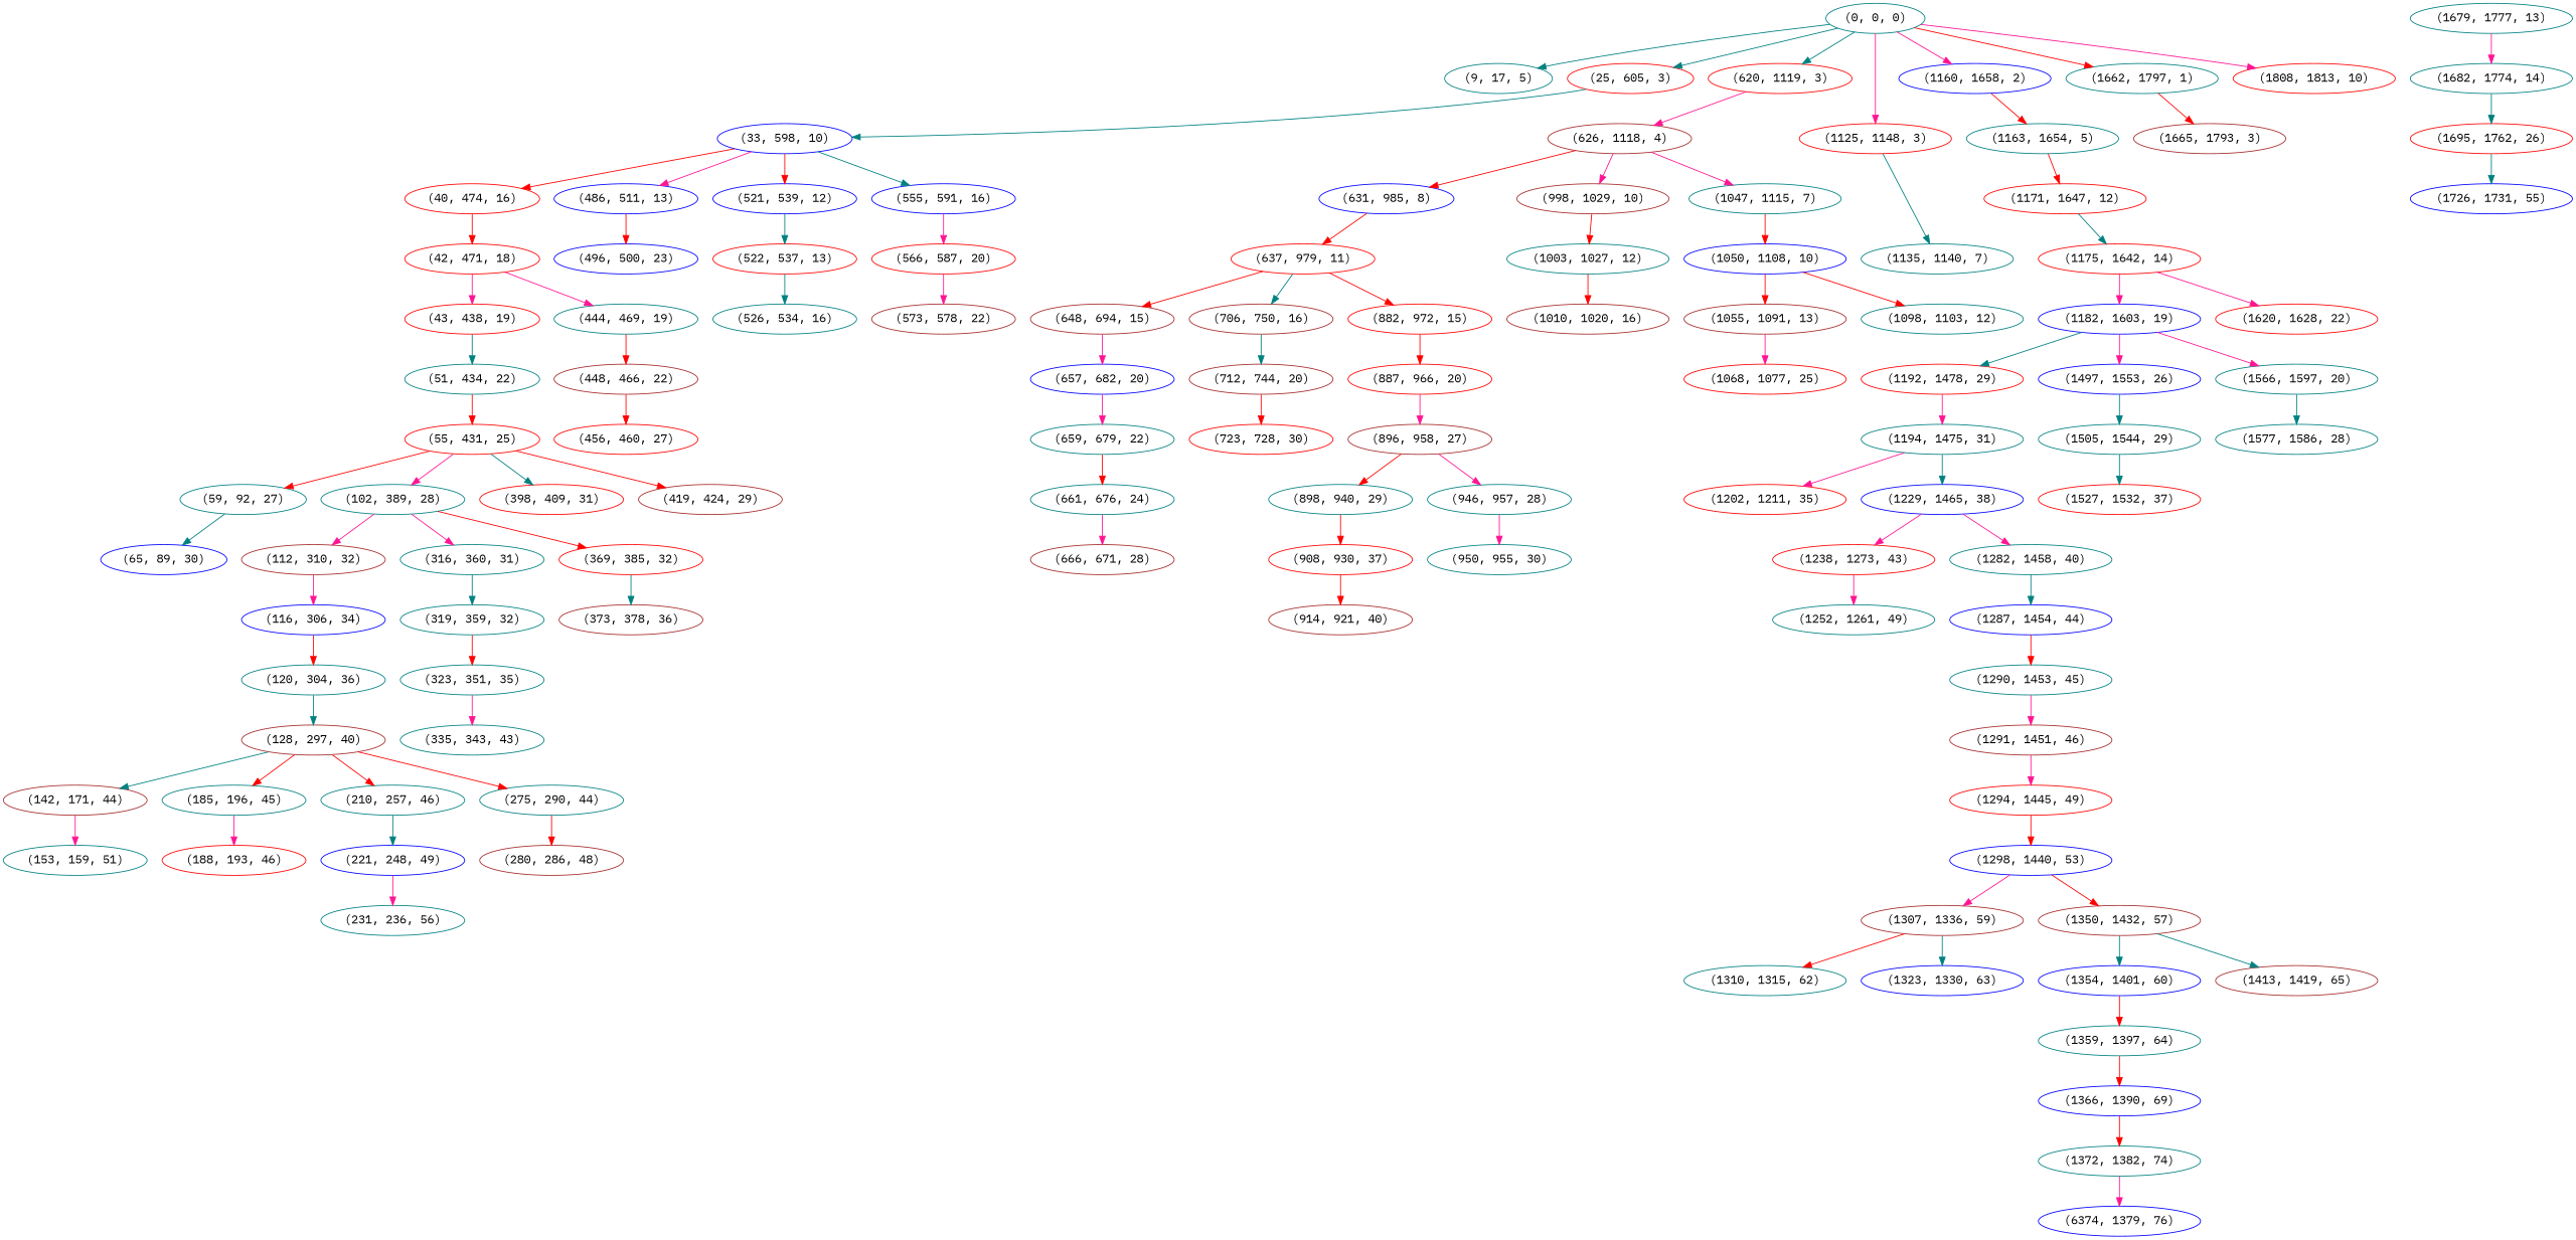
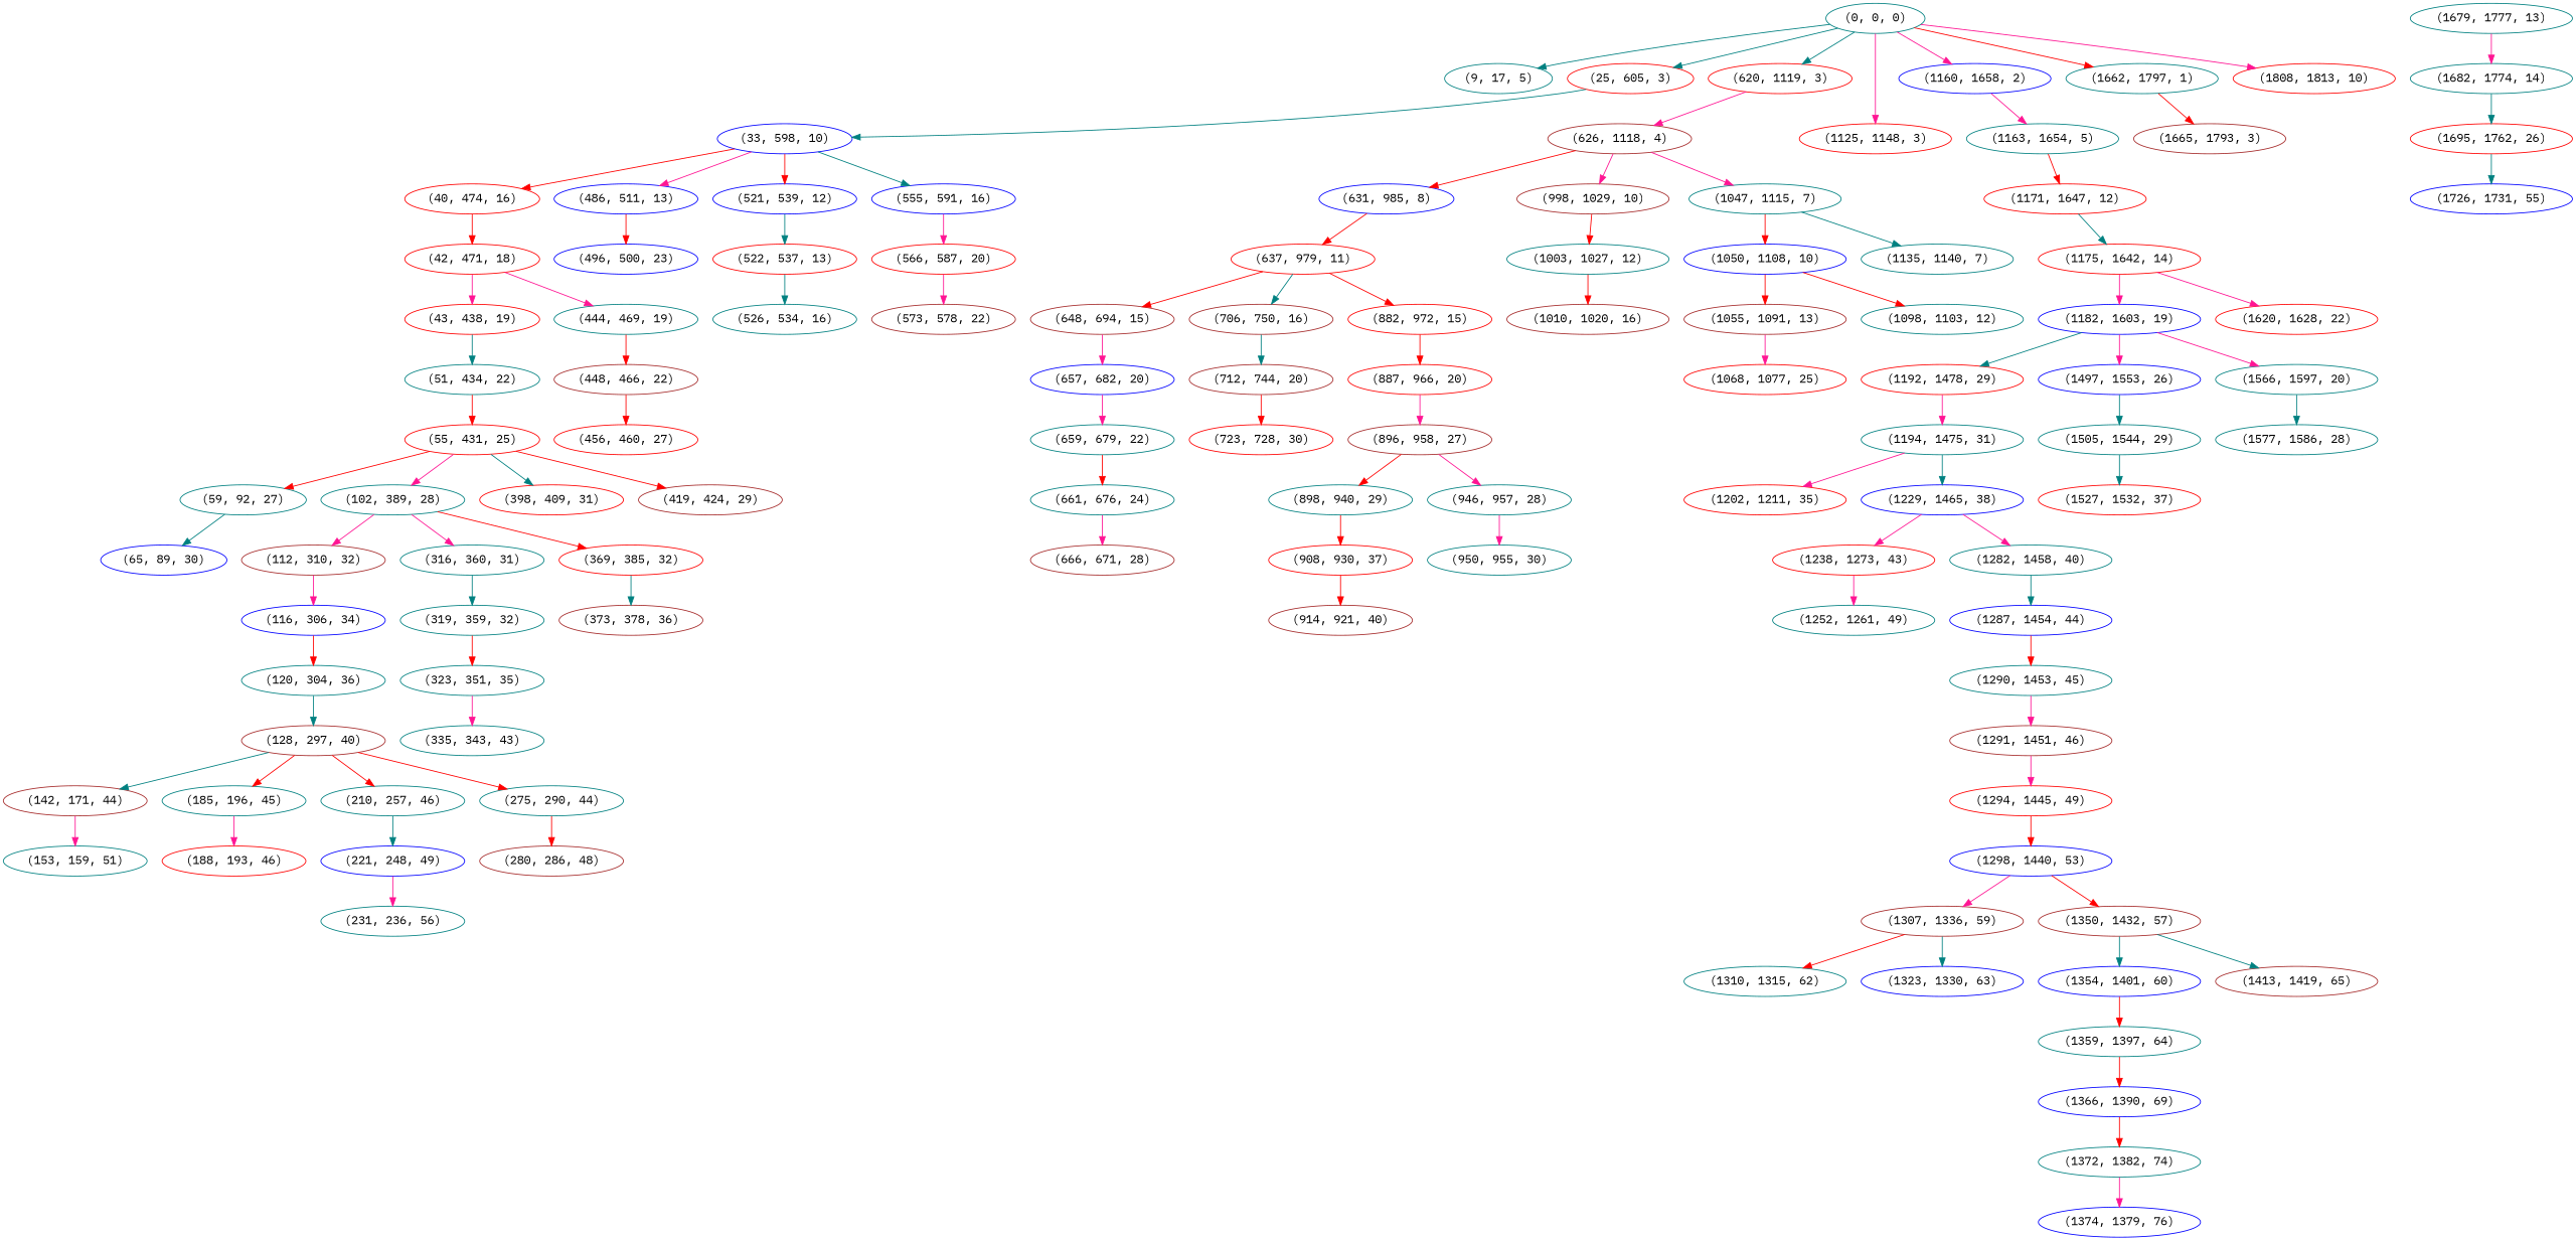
  digraph {
    fontname="IBM Plex Mono"
    node [color=teal fontname="IBM Plex Mono"]
    edge [color=red fontname="IBM Plex Mono"]
    "(0, 0, 0)"
    "(9, 17, 5)"
    "(25, 605, 3)" [color=red]
    "(620, 1119, 3)" [color=red]
    "(1125, 1148, 3)" [color=red]
    "(1160, 1658, 2)" [color=blue]
    "(1662, 1797, 1)"
    "(1808, 1813, 10)" [color=red]
    "(33, 598, 10)" [color=blue]
    "(626, 1118, 4)" [color=brown]
    "(1135, 1140, 7)"
    "(1163, 1654, 5)"
    "(1665, 1793, 3)" [color=brown]
    "(40, 474, 16)" [color=red]
    "(486, 511, 13)" [color=blue]
    "(521, 539, 12)" [color=blue]
    "(555, 591, 16)" [color=blue]
    "(42, 471, 18)" [color=red]
    "(496, 500, 23)" [color=blue]
    "(522, 537, 13)" [color=red]
    "(566, 587, 20)" [color=red]
    "(43, 438, 19)" [color=red]
    "(444, 469, 19)"
    "(51, 434, 22)"
    "(448, 466, 22)" [color=brown]
    "(55, 431, 25)" [color=red]
    "(59, 92, 27)"
    "(102, 389, 28)"
    "(398, 409, 31)" [color=red]
    "(419, 424, 29)" [color=brown]
    "(65, 89, 30)" [color=blue]
    "(112, 310, 32)" [color=brown]
    "(316, 360, 31)"
    "(369, 385, 32)" [color=red]
    "(116, 306, 34)" [color=blue]
    "(319, 359, 32)"
    "(373, 378, 36)" [color=brown]
    "(120, 304, 36)"
    "(128, 297, 40)" [color=brown]
    "(142, 171, 44)" [color=brown]
    "(185, 196, 45)"
    "(210, 257, 46)"
    "(275, 290, 44)"
    "(153, 159, 51)"
    "(188, 193, 46)" [color=red]
    "(221, 248, 49)" [color=blue]
    "(280, 286, 48)" [color=brown]
    "(231, 236, 56)"
    "(323, 351, 35)"
    "(335, 343, 43)"
    "(456, 460, 27)" [color=red]
    "(526, 534, 16)"
    "(573, 578, 22)" [color=brown]
    "(631, 985, 8)" [color=blue]
    "(998, 1029, 10)" [color=brown]
    "(1047, 1115, 7)"
    "(637, 979, 11)" [color=red]
    "(1003, 1027, 12)"
    "(1050, 1108, 10)" [color=blue]
    "(648, 694, 15)" [color=brown]
    "(706, 750, 16)" [color=brown]
    "(882, 972, 15)" [color=red]
    "(657, 682, 20)" [color=blue]
    "(712, 744, 20)" [color=brown]
    "(887, 966, 20)" [color=red]
    "(659, 679, 22)"
    "(661, 676, 24)"
    "(666, 671, 28)" [color=brown]
    "(723, 728, 30)" [color=red]
    "(896, 958, 27)" [color=brown]
    "(898, 940, 29)"
    "(946, 957, 28)"
    "(908, 930, 37)" [color=red]
    "(950, 955, 30)"
    "(914, 921, 40)" [color=brown]
    "(1010, 1020, 16)" [color=brown]
    "(1055, 1091, 13)" [color=brown]
    "(1098, 1103, 12)"
    "(1068, 1077, 25)" [color=red]
    "(1171, 1647, 12)" [color=red]
    "(1175, 1642, 14)" [color=red]
    "(1182, 1603, 19)" [color=blue]
    "(1620, 1628, 22)" [color=red]
    "(1192, 1478, 29)" [color=red]
    "(1497, 1553, 26)" [color=blue]
    "(1566, 1597, 20)"
    "(1194, 1475, 31)"
    "(1505, 1544, 29)"
    "(1577, 1586, 28)"
    "(1202, 1211, 35)" [color=red]
    "(1229, 1465, 38)" [color=blue]
    "(1238, 1273, 43)" [color=red]
    "(1282, 1458, 40)"
    "(1252, 1261, 49)"
    "(1287, 1454, 44)" [color=blue]
    "(1290, 1453, 45)"
    "(1291, 1451, 46)" [color=brown]
    "(1294, 1445, 49)" [color=red]
    "(1298, 1440, 53)" [color=blue]
    "(1307, 1336, 59)" [color=brown]
    "(1350, 1432, 57)" [color=brown]
    "(1310, 1315, 62)"
    "(1323, 1330, 63)" [color=blue]
    "(1354, 1401, 60)" [color=blue]
    "(1413, 1419, 65)" [color=brown]
    "(1359, 1397, 64)"
    "(1366, 1390, 69)" [color=blue]
    "(1372, 1382, 74)"
-   "(1374, 1379, 76)" [color=blue label="(6374, 1379, 76)"]
+   "(1374, 1379, 76)" [color=blue]
    "(1527, 1532, 37)" [color=red]
    "(1679, 1777, 13)"
    "(1682, 1774, 14)"
    "(1695, 1762, 26)" [color=red]
    "(1726, 1731, 55)" [color=blue]
    "(0, 0, 0)" -> "(9, 17, 5)" [color=teal]
    "(0, 0, 0)" -> "(25, 605, 3)" [color=teal]
    "(0, 0, 0)" -> "(620, 1119, 3)" [color=teal]
    "(0, 0, 0)" -> "(1125, 1148, 3)" [color=deeppink]
    "(0, 0, 0)" -> "(1160, 1658, 2)" [color=deeppink]
    "(0, 0, 0)" -> "(1662, 1797, 1)"
    "(0, 0, 0)" -> "(1808, 1813, 10)" [color=deeppink]
    "(25, 605, 3)" -> "(33, 598, 10)" [color=teal]
    "(620, 1119, 3)" -> "(626, 1118, 4)" [color=deeppink]
-   "(1125, 1148, 3)" -> "(1135, 1140, 7)" [color=teal]
-   "(1160, 1658, 2)" -> "(1163, 1654, 5)"
+   "(1047, 1115, 7)" -> "(1135, 1140, 7)" [color=teal]
+   "(1160, 1658, 2)" -> "(1163, 1654, 5)" [color=deeppink]
    "(1662, 1797, 1)" -> "(1665, 1793, 3)"
    "(33, 598, 10)" -> "(40, 474, 16)"
    "(33, 598, 10)" -> "(486, 511, 13)" [color=deeppink]
    "(33, 598, 10)" -> "(521, 539, 12)"
    "(33, 598, 10)" -> "(555, 591, 16)" [color=teal]
    "(626, 1118, 4)" -> "(631, 985, 8)"
    "(626, 1118, 4)" -> "(998, 1029, 10)" [color=deeppink]
    "(626, 1118, 4)" -> "(1047, 1115, 7)" [color=deeppink]
    "(1163, 1654, 5)" -> "(1171, 1647, 12)"
    "(40, 474, 16)" -> "(42, 471, 18)"
    "(486, 511, 13)" -> "(496, 500, 23)"
    "(521, 539, 12)" -> "(522, 537, 13)" [color=teal]
    "(555, 591, 16)" -> "(566, 587, 20)" [color=deeppink]
    "(42, 471, 18)" -> "(43, 438, 19)" [color=deeppink]
    "(42, 471, 18)" -> "(444, 469, 19)" [color=deeppink]
    "(522, 537, 13)" -> "(526, 534, 16)" [color=teal]
    "(566, 587, 20)" -> "(573, 578, 22)" [color=deeppink]
    "(43, 438, 19)" -> "(51, 434, 22)" [color=teal]
    "(444, 469, 19)" -> "(448, 466, 22)"
    "(51, 434, 22)" -> "(55, 431, 25)"
    "(448, 466, 22)" -> "(456, 460, 27)"
    "(55, 431, 25)" -> "(59, 92, 27)"
    "(55, 431, 25)" -> "(102, 389, 28)" [color=deeppink]
    "(55, 431, 25)" -> "(398, 409, 31)" [color=teal]
    "(55, 431, 25)" -> "(419, 424, 29)"
    "(59, 92, 27)" -> "(65, 89, 30)" [color=teal]
    "(102, 389, 28)" -> "(112, 310, 32)" [color=deeppink]
    "(102, 389, 28)" -> "(316, 360, 31)" [color=deeppink]
    "(102, 389, 28)" -> "(369, 385, 32)"
    "(112, 310, 32)" -> "(116, 306, 34)" [color=deeppink]
    "(316, 360, 31)" -> "(319, 359, 32)" [color=teal]
    "(369, 385, 32)" -> "(373, 378, 36)" [color=teal]
    "(116, 306, 34)" -> "(120, 304, 36)"
    "(319, 359, 32)" -> "(323, 351, 35)"
    "(120, 304, 36)" -> "(128, 297, 40)" [color=teal]
    "(128, 297, 40)" -> "(142, 171, 44)" [color=teal]
    "(128, 297, 40)" -> "(185, 196, 45)"
    "(128, 297, 40)" -> "(210, 257, 46)"
    "(128, 297, 40)" -> "(275, 290, 44)"
    "(142, 171, 44)" -> "(153, 159, 51)" [color=deeppink]
    "(185, 196, 45)" -> "(188, 193, 46)" [color=deeppink]
    "(210, 257, 46)" -> "(221, 248, 49)" [color=teal]
    "(275, 290, 44)" -> "(280, 286, 48)"
    "(221, 248, 49)" -> "(231, 236, 56)" [color=deeppink]
    "(323, 351, 35)" -> "(335, 343, 43)" [color=deeppink]
    "(631, 985, 8)" -> "(637, 979, 11)"
    "(998, 1029, 10)" -> "(1003, 1027, 12)"
    "(1047, 1115, 7)" -> "(1050, 1108, 10)"
    "(637, 979, 11)" -> "(648, 694, 15)"
    "(637, 979, 11)" -> "(706, 750, 16)" [color=teal]
    "(637, 979, 11)" -> "(882, 972, 15)"
    "(1003, 1027, 12)" -> "(1010, 1020, 16)"
    "(1050, 1108, 10)" -> "(1055, 1091, 13)"
    "(1050, 1108, 10)" -> "(1098, 1103, 12)"
    "(648, 694, 15)" -> "(657, 682, 20)" [color=deeppink]
    "(706, 750, 16)" -> "(712, 744, 20)" [color=teal]
    "(882, 972, 15)" -> "(887, 966, 20)"
    "(657, 682, 20)" -> "(659, 679, 22)" [color=deeppink]
    "(712, 744, 20)" -> "(723, 728, 30)"
    "(887, 966, 20)" -> "(896, 958, 27)" [color=deeppink]
    "(659, 679, 22)" -> "(661, 676, 24)"
    "(661, 676, 24)" -> "(666, 671, 28)" [color=deeppink]
    "(896, 958, 27)" -> "(898, 940, 29)"
    "(896, 958, 27)" -> "(946, 957, 28)" [color=deeppink]
    "(898, 940, 29)" -> "(908, 930, 37)"
    "(946, 957, 28)" -> "(950, 955, 30)" [color=deeppink]
    "(908, 930, 37)" -> "(914, 921, 40)"
    "(1055, 1091, 13)" -> "(1068, 1077, 25)" [color=deeppink]
    "(1171, 1647, 12)" -> "(1175, 1642, 14)" [color=teal]
    "(1175, 1642, 14)" -> "(1182, 1603, 19)" [color=deeppink]
    "(1175, 1642, 14)" -> "(1620, 1628, 22)" [color=deeppink]
    "(1182, 1603, 19)" -> "(1192, 1478, 29)" [color=teal]
    "(1182, 1603, 19)" -> "(1497, 1553, 26)" [color=deeppink]
    "(1182, 1603, 19)" -> "(1566, 1597, 20)" [color=deeppink]
    "(1192, 1478, 29)" -> "(1194, 1475, 31)" [color=deeppink]
    "(1497, 1553, 26)" -> "(1505, 1544, 29)" [color=teal]
    "(1566, 1597, 20)" -> "(1577, 1586, 28)" [color=teal]
    "(1194, 1475, 31)" -> "(1202, 1211, 35)" [color=deeppink]
    "(1194, 1475, 31)" -> "(1229, 1465, 38)" [color=teal]
    "(1505, 1544, 29)" -> "(1527, 1532, 37)" [color=teal]
    "(1229, 1465, 38)" -> "(1238, 1273, 43)" [color=deeppink]
    "(1229, 1465, 38)" -> "(1282, 1458, 40)" [color=deeppink]
    "(1238, 1273, 43)" -> "(1252, 1261, 49)" [color=deeppink]
    "(1282, 1458, 40)" -> "(1287, 1454, 44)" [color=teal]
    "(1287, 1454, 44)" -> "(1290, 1453, 45)"
    "(1290, 1453, 45)" -> "(1291, 1451, 46)" [color=deeppink]
    "(1291, 1451, 46)" -> "(1294, 1445, 49)" [color=deeppink]
    "(1294, 1445, 49)" -> "(1298, 1440, 53)"
    "(1298, 1440, 53)" -> "(1307, 1336, 59)" [color=deeppink]
    "(1298, 1440, 53)" -> "(1350, 1432, 57)"
    "(1307, 1336, 59)" -> "(1310, 1315, 62)"
    "(1307, 1336, 59)" -> "(1323, 1330, 63)" [color=teal]
    "(1350, 1432, 57)" -> "(1354, 1401, 60)" [color=teal]
    "(1350, 1432, 57)" -> "(1413, 1419, 65)" [color=teal]
    "(1354, 1401, 60)" -> "(1359, 1397, 64)"
    "(1359, 1397, 64)" -> "(1366, 1390, 69)"
    "(1366, 1390, 69)" -> "(1372, 1382, 74)"
    "(1372, 1382, 74)" -> "(1374, 1379, 76)" [color=deeppink]
    "(1679, 1777, 13)" -> "(1682, 1774, 14)" [color=deeppink]
    "(1682, 1774, 14)" -> "(1695, 1762, 26)" [color=teal]
    "(1695, 1762, 26)" -> "(1726, 1731, 55)" [color=teal]
  }
